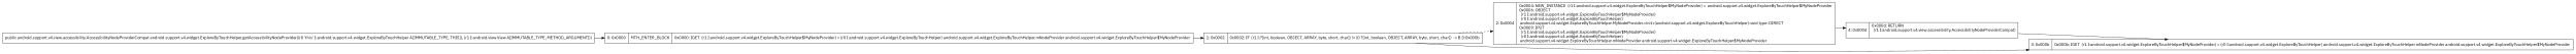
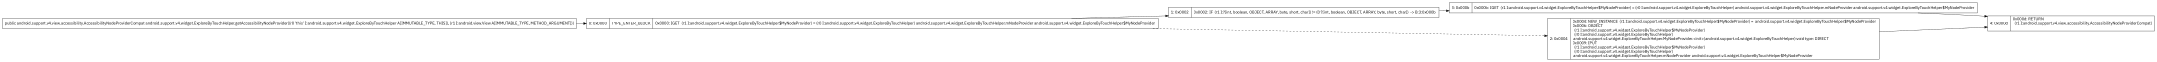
  digraph {
    fontname="IBM Plex Sans"
    rankdir=LR
    node [fontname="IBM Plex Sans" shape=record]
    edge [fontname="IBM Plex Sans"]
-   n1 [label="{0\:\ 0x0000|MTH_ENTER_BLOCK\l|0x0000: IGET  (r1 I:android.support.v4.widget.ExploreByTouchHelper$MyNodeProvider) = (r0 I:android.support.v4.widget.ExploreByTouchHelper) android.support.v4.widget.ExploreByTouchHelper.mNodeProvider android.support.v4.widget.ExploreByTouchHelper$MyNodeProvider \l}"]
+   n1 [label="{0\:\ 0x0000|TYPE_ENTER_BLOCK\l|0x0000: IGET  (r1 I:android.support.v4.widget.ExploreByTouchHelper$MyNodeProvider) = (r0 I:android.support.v4.widget.ExploreByTouchHelper) android.support.v4.widget.ExploreByTouchHelper.mNodeProvider android.support.v4.widget.ExploreByTouchHelper$MyNodeProvider \l}"]
    n2 [label="{1\:\ 0x0002|0x0002: IF  (r1 I:?[int, boolean, OBJECT, ARRAY, byte, short, char]) != (0 ?[int, boolean, OBJECT, ARRAY, byte, short, char])  \-\> B:3:0x000b \l}"]
    n3 [label="{2\:\ 0x0004|0x0004: NEW_INSTANCE  (r1 I:android.support.v4.widget.ExploreByTouchHelper$MyNodeProvider) =  android.support.v4.widget.ExploreByTouchHelper$MyNodeProvider \l0x0006: OBJECT  \l  (r1 I:android.support.v4.widget.ExploreByTouchHelper$MyNodeProvider)\l  (r0 I:android.support.v4.widget.ExploreByTouchHelper)\l android.support.v4.widget.ExploreByTouchHelper.MyNodeProvider.\<init\>(android.support.v4.widget.ExploreByTouchHelper):void type: DIRECT \l0x0009: IPUT  \l  (r1 I:android.support.v4.widget.ExploreByTouchHelper$MyNodeProvider)\l  (r0 I:android.support.v4.widget.ExploreByTouchHelper)\l android.support.v4.widget.ExploreByTouchHelper.mNodeProvider android.support.v4.widget.ExploreByTouchHelper$MyNodeProvider \l}"]
    n4 [label="{3\:\ 0x000b|0x000b: IGET  (r1 I:android.support.v4.widget.ExploreByTouchHelper$MyNodeProvider) = (r0 I:android.support.v4.widget.ExploreByTouchHelper) android.support.v4.widget.ExploreByTouchHelper.mNodeProvider android.support.v4.widget.ExploreByTouchHelper$MyNodeProvider \l}"]
    n5 [label="{4\:\ 0x000d|0x000d: RETURN  \l  (r1 I:android.support.v4.view.accessibility.AccessibilityNodeProviderCompat)\l \l}"]
    n6 [label="{public android.support.v4.view.accessibility.AccessibilityNodeProviderCompat android.support.v4.widget.ExploreByTouchHelper.getAccessibilityNodeProvider((r0 'this' I:android.support.v4.widget.ExploreByTouchHelper A[IMMUTABLE_TYPE, THIS]), (r1 I:android.view.View A[IMMUTABLE_TYPE, METHOD_ARGUMENT])) }"]
    n1 -> n2
-   n2 -> n3 [style=dashed]
+   n1 -> n3 [style=dashed]
    n2 -> n4
    n3 -> n5
-   n5 -> n4
+   n4 -> n5
    n6 -> n1
  }
